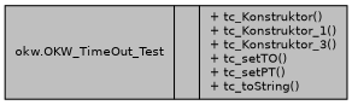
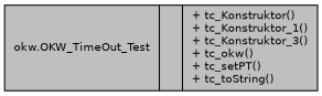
  digraph {
    rankdir=LR
-   n1 [color=black fillcolor=grey75 fontcolor=black fontname=Helvetica fontsize=10 height=0.2 label="{okw.OKW_TimeOut_Test\n||+ tc_Konstruktor()\l+ tc_Konstruktor_1()\l+ tc_Konstruktor_3()\l+ tc_setTO()\l+ tc_setPT()\l+ tc_toString()\l}" shape=record style=filled width=0.4]
+   n1 [color=black fillcolor=grey75 fontcolor=black fontname=Helvetica fontsize=10 height=0.2 label="{okw.OKW_TimeOut_Test\n||+ tc_Konstruktor()\l+ tc_Konstruktor_1()\l+ tc_Konstruktor_3()\l+ tc_okw()\l+ tc_setPT()\l+ tc_toString()\l}" shape=record style=filled width=0.4]
  }
